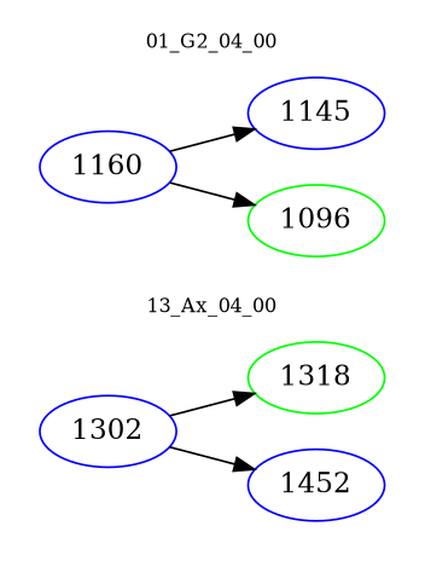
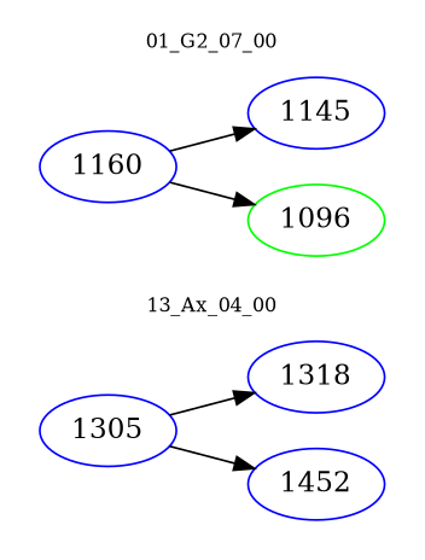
  digraph {
    rankdir=LR
    node [color=blue]
    edge [color=black style=solid]
-   n1 [label=1302]
+   n1 [label=1305]
    n2 [label=1452]
-   n3 [color=green label=1318]
+   n3 [label=1318]
    n4 [label=1160]
    n5 [color=green label=1096]
    n6 [label=1145]
    subgraph cluster_1 {
      color=white
      fontsize=10
      label="13_Ax_04_00"
      n1
      n2
      n3
    }
    subgraph cluster_2 {
      color=white
      fontsize=10
-     label="01_G2_04_00"
+     label="01_G2_07_00"
      n4
      n5
      n6
    }
    n1 -> n2
    n1 -> n3
    n4 -> n5
    n4 -> n6
  }
